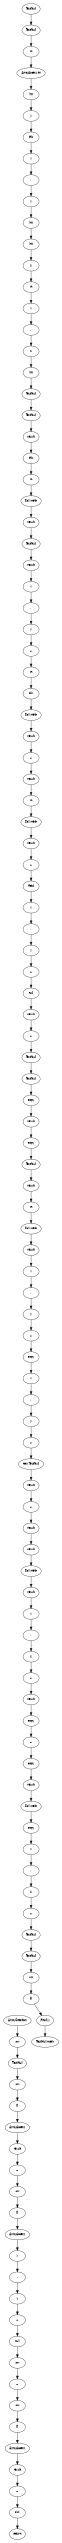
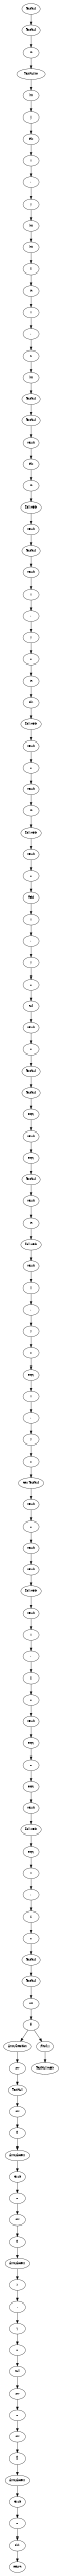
  digraph {
    fontname=Lato
    node [fontname=Lato fontsize=10]
    edge [fontname=Lato]
    n1 [label="="]
    n2 [label=arr]
    n3 [label=0]
    n4 [label=5]
    n5 [label=ArrayCreation]
    n6 [label="(finally)"]
    n7 [label=arr]
    n8 [label=TestNull]
    n9 [label=arr]
    n10 [label=arr]
    n11 [label=TestNull]
    n12 [label=TestNull]
    n13 [label=x]
    n14 [label="."]
    n15 [label=y]
    n16 [label=field]
    n17 [label="="]
    n18 [label=null]
    n19 [label=result]
    n20 [label=tn]
    n21 [label="Call meth"]
    n22 [label=result]
    n23 [label=result]
    n24 [label=0]
    n25 [label=x]
    n26 [label="."]
    n27 [label=z]
    n28 [label=copy]
    n29 [label="="]
    n30 [label=result]
    n31 [label="Call meth"]
    n32 [label="="]
    n33 [label=this]
    n34 [label="Call meth"]
    n35 [label=result]
    n36 [label=tn]
    n37 [label="="]
    n38 [label=copy]
    n39 [label=result]
    n40 [label=copy]
    n41 [label="="]
    n42 [label=x]
    n43 [label="."]
    n44 [label=z]
    n45 [label=result]
    n46 [label="="]
    n47 [label=x]
    n48 [label="."]
    n49 [label=y]
    n50 [label=result]
    n51 [label="="]
    n52 [label=tn]
    n53 [label="Call meth"]
    n54 [label=result]
    n55 [label=result]
    n56 [label="Call meth"]
    n57 [label=this]
    n58 [label=result]
    n59 [label=TestNull]
    n60 [label=this]
    n61 [label=return]
    n62 [label=result]
    n63 [label="TestNull meth"]
    n64 [label=0]
    n65 [label=ArrayAccess]
    n66 [label=result]
    n67 [label=TestNull]
    n68 [label=TestNull]
    n69 [label=arr]
    n70 [label="new TestNull"]
    n71 [label=result]
    n72 [label="="]
    n73 [label=x]
    n74 [label="."]
    n75 [label=z]
    n76 [label=tn]
    n77 [label=int]
    n78 [label=z]
    n79 [label=x]
    n80 [label="."]
    n81 [label=y]
    n82 [label=copy]
    n83 [label="="]
    n84 [label=tn]
-   n85 [label="ArrayAccess tn"]
+   n85 [label="TestNull tn"]
    n86 [label=int]
    n87 [label=TestNull]
    n88 [label=TestNull]
    n89 [label="="]
    n90 [label=y]
    n91 [label=null]
    n92 [label=arr]
    n93 [label="="]
    n94 [label=int]
    n95 [label=x]
    n96 [label="."]
    n97 [label=y]
    n98 [label=x]
    n99 [label="."]
    n100 [label=y]
    n101 [label=ArrayAccess]
    n102 [label=this]
    n103 [label=int]
    n104 [label=x]
    n105 [label="."]
    n106 [label=y]
    n107 [label=result]
    n108 [label="="]
    n109 [label=tn]
    n110 [label="Call meth"]
    n111 [label=result]
    n112 [label="="]
    n113 [label=ArrayAccess]
    n114 [label=result]
    n115 [label=result]
    n116 [label=copy]
    n117 [label=TestNull]
    n118 [label=copy]
    n119 [label=TestNull]
    n120 [label=TestNull]
    n121 [label="="]
    n1 -> n2
    n2 -> n3
    n3 -> n101
+   n4 -> n5
    n4 -> n6
    n5 -> n7
    n6 -> n63
    n7 -> n8
    n8 -> n10
    n9 -> n4
    n10 -> n24
    n11 -> n12
    n12 -> n9
    n13 -> n14
    n14 -> n15
    n15 -> n17
    n16 -> n13
    n17 -> n18
    n18 -> n19
    n19 -> n121
    n20 -> n21
    n21 -> n22
    n22 -> n32
    n23 -> n20
    n24 -> n113
    n25 -> n26
    n26 -> n27
    n27 -> n29
    n28 -> n25
    n29 -> n11
    n30 -> n31
    n31 -> n28
    n32 -> n16
    n33 -> n34
    n34 -> n35
    n35 -> n37
    n36 -> n33
    n37 -> n23
    n38 -> n30
    n39 -> n40
    n40 -> n41
    n41 -> n38
    n42 -> n43
    n43 -> n44
    n44 -> n46
    n45 -> n42
    n46 -> n39
    n47 -> n48
    n48 -> n49
    n49 -> n51
    n50 -> n47
    n51 -> n36
    n52 -> n53
    n53 -> n54
    n54 -> n59
    n55 -> n56
    n56 -> n45
    n57 -> n52
    n58 -> n55
    n59 -> n50
    n60 -> n61
    n62 -> n57
    n64 -> n65
    n65 -> n66
    n66 -> n89
    n67 -> n68
    n68 -> n62
    n69 -> n64
    n70 -> n71
    n71 -> n72
    n72 -> n58
    n73 -> n74
    n74 -> n75
    n75 -> n77
    n76 -> n73
    n77 -> n67
    n78 -> n76
    n79 -> n80
    n80 -> n81
    n81 -> n83
    n82 -> n79
    n83 -> n70
    n84 -> n85
    n85 -> n86
    n86 -> n90
    n87 -> n88
    n88 -> n84
    n89 -> n60
    n90 -> n102
    n91 -> n92
    n92 -> n93
    n93 -> n69
    n94 -> n78
    n95 -> n96
    n96 -> n97
    n97 -> n112
    n98 -> n99
    n99 -> n100
    n100 -> n103
    n101 -> n95
    n102 -> n98
    n103 -> n94
    n104 -> n105
    n105 -> n106
    n106 -> n108
    n107 -> n104
    n108 -> n82
    n109 -> n110
    n110 -> n107
    n111 -> n109
    n112 -> n91
    n113 -> n114
    n114 -> n1
    n115 -> n116
    n116 -> n117
    n117 -> n111
    n118 -> n115
    n119 -> n120
    n120 -> n118
    n121 -> n119
  }
